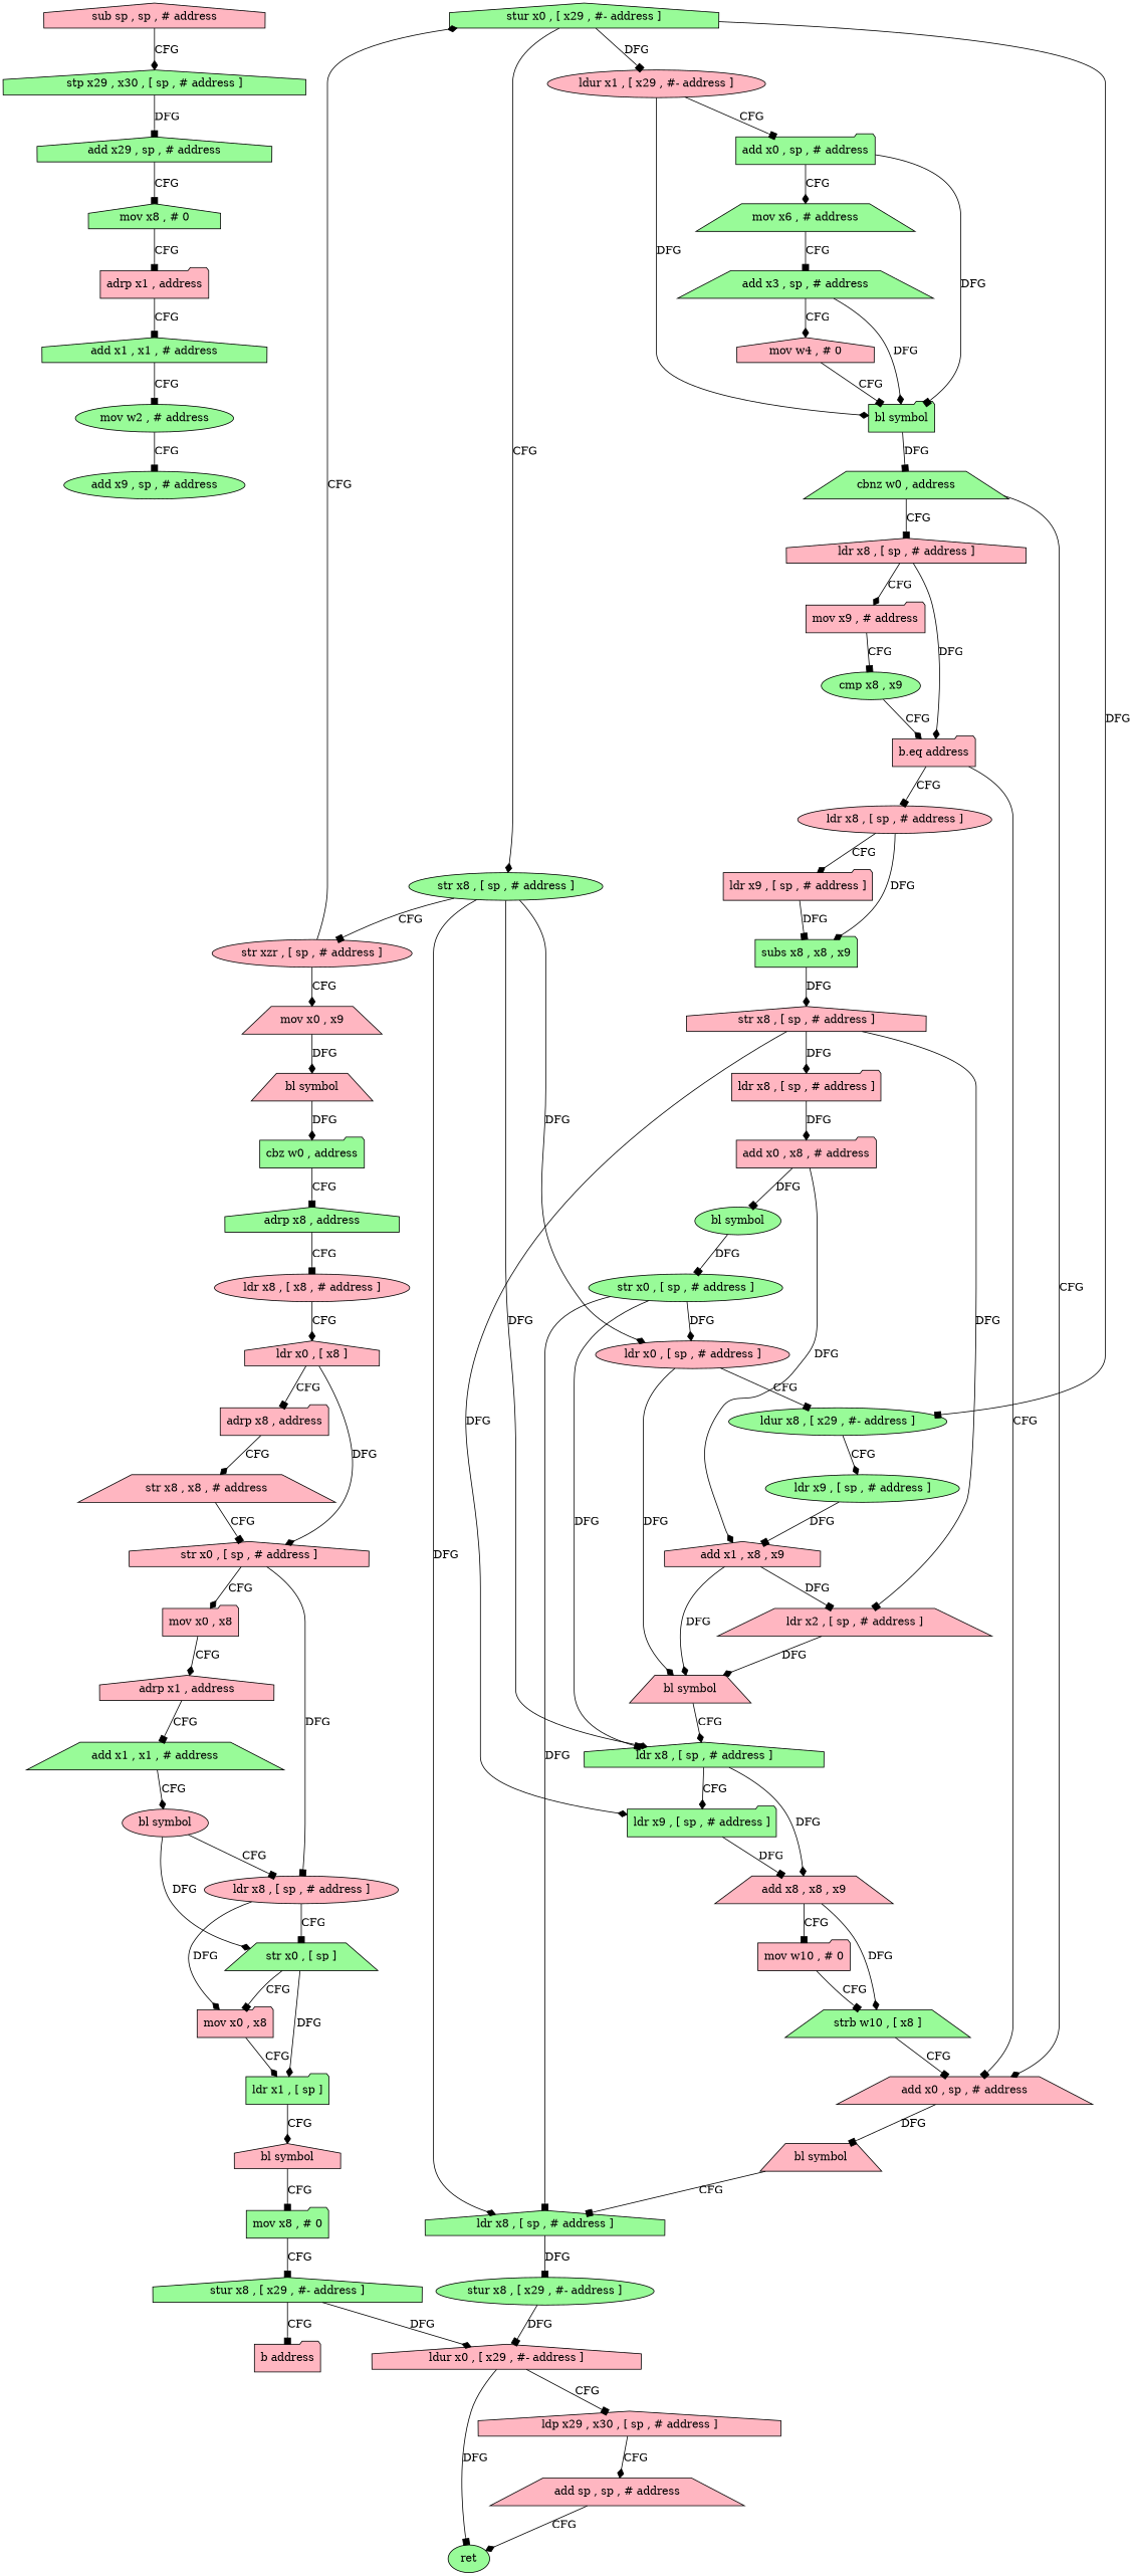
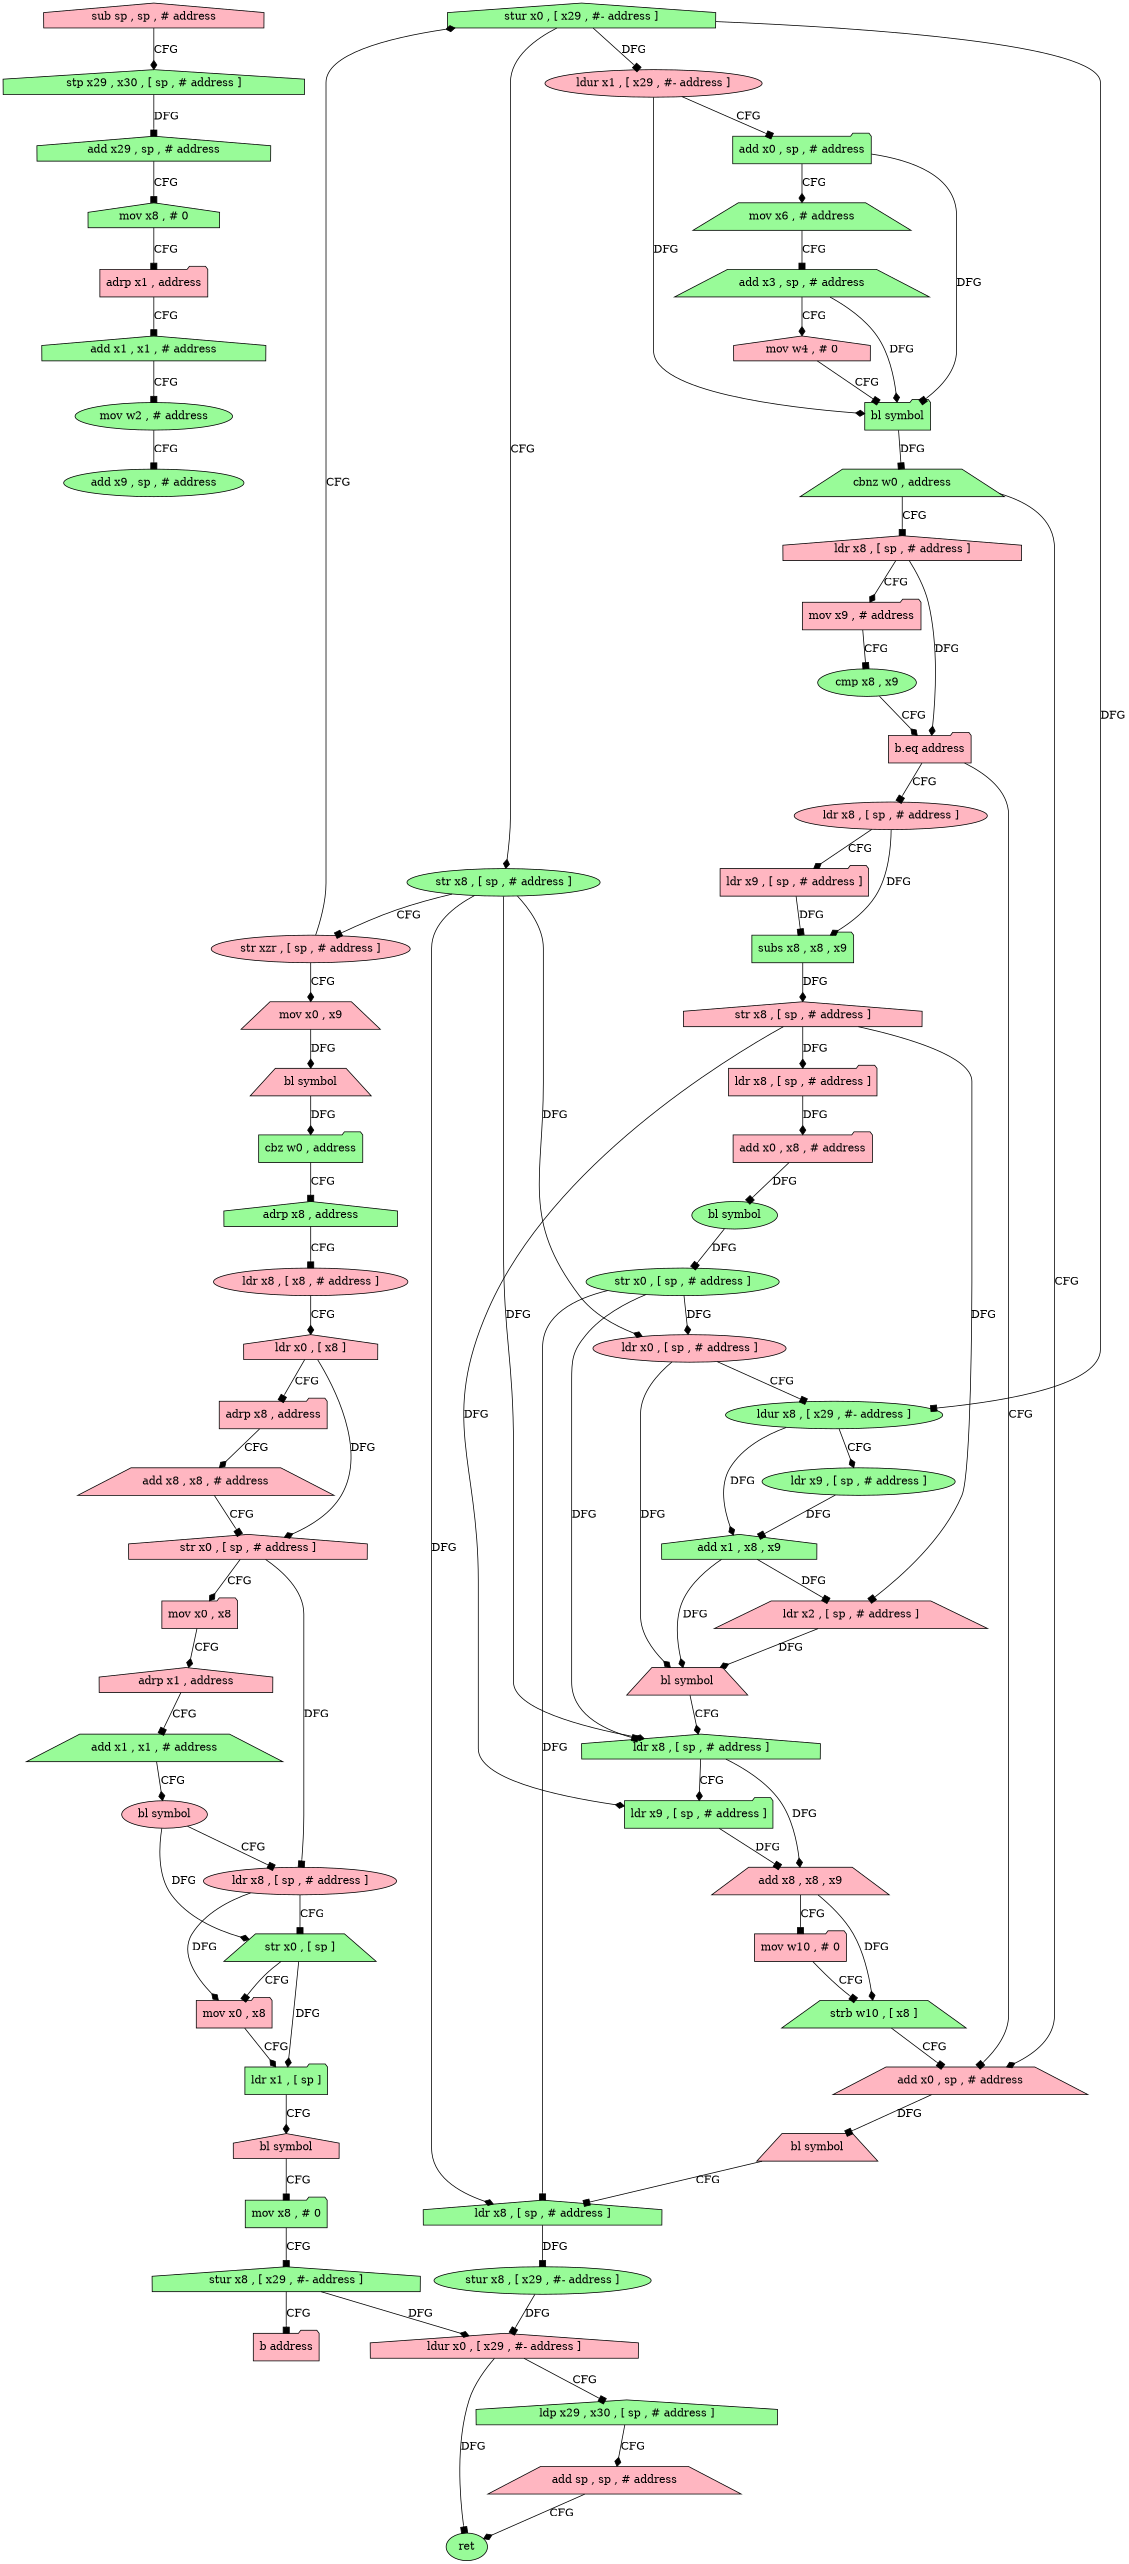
  digraph {
    node [fillcolor=lightpink shape=house style=filled]
    edge [arrowhead=box]
    n1 [label="sub sp , sp , # address"]
    n2 [fillcolor=palegreen label="stp x29 , x30 , [ sp , # address ]"]
    n3 [fillcolor=palegreen label="add x29 , sp , # address"]
    n4 [fillcolor=palegreen label="mov x8 , # 0"]
    n5 [label="adrp x1 , address" shape=folder]
    n6 [fillcolor=palegreen label="add x1 , x1 , # address"]
    n7 [fillcolor=palegreen label="mov w2 , # address" shape=ellipse]
    n8 [fillcolor=palegreen label="add x9 , sp , # address" shape=ellipse]
    n9 [fillcolor=palegreen label="stur x0 , [ x29 , #- address ]"]
    n10 [fillcolor=palegreen label="str x8 , [ sp , # address ]" shape=ellipse]
    n11 [label="ldur x1 , [ x29 , #- address ]" shape=ellipse]
    n12 [fillcolor=palegreen label="ldur x8 , [ x29 , #- address ]" shape=ellipse]
    n13 [label="str xzr , [ sp , # address ]" shape=ellipse]
    n14 [fillcolor=palegreen label="ldr x8 , [ sp , # address ]"]
    n15 [label="ldr x0 , [ sp , # address ]" shape=ellipse]
    n16 [fillcolor=palegreen label="ldr x8 , [ sp , # address ]"]
    n17 [fillcolor=palegreen label="add x0 , sp , # address" shape=folder]
    n18 [fillcolor=palegreen label="bl symbol" shape=folder]
    n19 [fillcolor=palegreen label="ldr x9 , [ sp , # address ]" shape=ellipse]
-   n20 [label="add x1 , x8 , x9"]
+   n20 [fillcolor=palegreen label="add x1 , x8 , x9"]
    n21 [label="mov x0 , x9" shape=trapezium]
    n22 [fillcolor=palegreen label="stur x8 , [ x29 , #- address ]" shape=ellipse]
    n23 [label="bl symbol" shape=trapezium]
    n24 [fillcolor=palegreen label="ldr x9 , [ sp , # address ]" shape=folder]
    n25 [label="add x8 , x8 , x9" shape=trapezium]
    n26 [label="bl symbol" shape=trapezium]
    n27 [fillcolor=palegreen label="cbz w0 , address" shape=folder]
    n28 [fillcolor=palegreen label="adrp x8 , address"]
    n29 [label="ldr x8 , [ x8 , # address ]" shape=ellipse]
    n30 [fillcolor=palegreen label="mov x6 , # address" shape=trapezium]
    n31 [fillcolor=palegreen label="cbnz w0 , address" shape=trapezium]
    n32 [label="ldr x0 , [ x8 ]"]
    n33 [fillcolor=palegreen label="add x3 , sp , # address" shape=trapezium]
    n34 [label="mov w4 , # 0"]
    n35 [label="add x0 , sp , # address" shape=trapezium]
    n36 [label="ldr x8 , [ sp , # address ]"]
    n37 [label="bl symbol" shape=trapezium]
    n38 [label="mov x9 , # address" shape=folder]
    n39 [label="b.eq address" shape=folder]
    n40 [fillcolor=palegreen label="cmp x8 , x9" shape=ellipse]
    n41 [label="ldr x8 , [ sp , # address ]" shape=ellipse]
    n42 [label="adrp x8 , address" shape=folder]
    n43 [label="str x0 , [ sp , # address ]"]
-   n44 [label="str x8 , x8 , # address" shape=trapezium]
+   n44 [label="add x8 , x8 , # address" shape=trapezium]
    n45 [label="mov x0 , x8" shape=folder]
    n46 [label="ldr x8 , [ sp , # address ]" shape=ellipse]
    n47 [label="adrp x1 , address"]
    n48 [fillcolor=palegreen label="str x0 , [ sp ]" shape=trapezium]
    n49 [label="mov x0 , x8" shape=folder]
    n50 [fillcolor=palegreen label="add x1 , x1 , # address" shape=trapezium]
    n51 [label="bl symbol" shape=ellipse]
    n52 [fillcolor=palegreen label="ldr x1 , [ sp ]" shape=folder]
    n53 [label="bl symbol"]
    n54 [fillcolor=palegreen label="mov x8 , # 0" shape=folder]
    n55 [fillcolor=palegreen label="stur x8 , [ x29 , #- address ]"]
    n56 [label="b address" shape=folder]
    n57 [label="ldur x0 , [ x29 , #- address ]"]
-   n58 [label="ldp x29 , x30 , [ sp , # address ]"]
+   n58 [fillcolor=palegreen label="ldp x29 , x30 , [ sp , # address ]"]
    n59 [fillcolor=palegreen label=ret shape=ellipse]
    n60 [label="add sp , sp , # address" shape=trapezium]
    n61 [label="ldr x9 , [ sp , # address ]" shape=folder]
    n62 [fillcolor=palegreen label="subs x8 , x8 , x9" shape=folder]
    n63 [label="str x8 , [ sp , # address ]"]
    n64 [label="ldr x8 , [ sp , # address ]" shape=folder]
    n65 [label="ldr x2 , [ sp , # address ]" shape=trapezium]
    n66 [label="add x0 , x8 , # address" shape=folder]
    n67 [fillcolor=palegreen label="bl symbol" shape=ellipse]
    n68 [fillcolor=palegreen label="str x0 , [ sp , # address ]" shape=ellipse]
    n69 [label="mov w10 , # 0" shape=folder]
    n70 [fillcolor=palegreen label="strb w10 , [ x8 ]" shape=trapezium]
    n1 -> n2 [arrowhead=diamond label=CFG]
    n2 -> n3 [label=DFG]
    n3 -> n4 [label=CFG]
    n4 -> n5 [label=CFG]
    n5 -> n6 [label=CFG]
    n6 -> n7 [label=CFG]
    n7 -> n8 [label=CFG]
    n9 -> n10 [arrowhead=diamond label=CFG]
    n9 -> n11 [label=DFG]
    n9 -> n12 [label=DFG]
    n10 -> n13 [label=CFG]
    n10 -> n14 [arrowhead=diamond label=DFG]
    n10 -> n15 [arrowhead=diamond label=DFG]
    n10 -> n16 [arrowhead=diamond label=DFG]
    n11 -> n17 [label=CFG]
    n11 -> n18 [arrowhead=diamond label=DFG]
    n12 -> n19 [arrowhead=diamond label=CFG]
-   n66 -> n20 [arrowhead=diamond label=DFG]
+   n12 -> n20 [arrowhead=diamond label=DFG]
    n13 -> n9 [arrowhead=diamond label=CFG]
    n13 -> n21 [arrowhead=diamond label=CFG]
    n14 -> n22 [label=DFG]
    n15 -> n12 [label=CFG]
    n15 -> n23 [arrowhead=diamond label=DFG]
    n16 -> n24 [arrowhead=diamond label=CFG]
    n16 -> n25 [arrowhead=diamond label=DFG]
    n17 -> n18 [label=DFG]
    n17 -> n30 [arrowhead=diamond label=CFG]
    n18 -> n31 [label=DFG]
    n19 -> n20 [label=DFG]
    n20 -> n23 [arrowhead=diamond label=DFG]
    n20 -> n65 [label=DFG]
    n21 -> n26 [arrowhead=diamond label=DFG]
    n22 -> n57 [label=DFG]
    n23 -> n16 [arrowhead=diamond label=CFG]
    n24 -> n25 [label=DFG]
    n25 -> n69 [label=CFG]
    n25 -> n70 [arrowhead=diamond label=DFG]
    n26 -> n27 [arrowhead=diamond label=DFG]
    n27 -> n28 [label=CFG]
    n28 -> n29 [label=CFG]
    n29 -> n32 [arrowhead=diamond label=CFG]
    n30 -> n33 [label=CFG]
    n31 -> n35 [arrowhead=diamond label=CFG]
    n31 -> n36 [label=CFG]
    n32 -> n42 [label=CFG]
    n32 -> n43 [arrowhead=diamond label=DFG]
    n33 -> n18 [arrowhead=diamond label=DFG]
    n33 -> n34 [arrowhead=diamond label=CFG]
    n34 -> n18 [label=CFG]
    n35 -> n37 [label=DFG]
    n36 -> n38 [arrowhead=diamond label=CFG]
    n36 -> n39 [arrowhead=diamond label=DFG]
    n37 -> n14 [label=CFG]
    n38 -> n40 [label=CFG]
    n39 -> n35 [label=CFG]
    n39 -> n41 [label=CFG]
    n40 -> n39 [arrowhead=diamond label=CFG]
    n41 -> n61 [arrowhead=diamond label=CFG]
    n41 -> n62 [arrowhead=diamond label=DFG]
    n42 -> n44 [arrowhead=diamond label=CFG]
    n43 -> n45 [arrowhead=diamond label=CFG]
    n43 -> n46 [label=DFG]
    n44 -> n43 [label=CFG]
    n45 -> n47 [arrowhead=diamond label=CFG]
    n46 -> n48 [label=CFG]
    n46 -> n49 [arrowhead=diamond label=DFG]
    n47 -> n50 [label=CFG]
    n48 -> n49 [label=CFG]
    n48 -> n52 [arrowhead=diamond label=DFG]
    n49 -> n52 [arrowhead=diamond label=CFG]
    n50 -> n51 [arrowhead=diamond label=CFG]
    n51 -> n46 [label=CFG]
    n51 -> n48 [arrowhead=diamond label=DFG]
    n52 -> n53 [arrowhead=diamond label=CFG]
    n53 -> n54 [label=CFG]
    n54 -> n55 [label=CFG]
    n55 -> n56 [label=CFG]
    n55 -> n57 [arrowhead=diamond label=DFG]
    n57 -> n58 [label=CFG]
    n57 -> n59 [label=DFG]
    n58 -> n60 [arrowhead=diamond label=CFG]
    n60 -> n59 [arrowhead=diamond label=CFG]
    n61 -> n62 [label=DFG]
    n62 -> n63 [arrowhead=diamond label=DFG]
    n63 -> n24 [arrowhead=diamond label=DFG]
    n63 -> n64 [arrowhead=diamond label=DFG]
    n63 -> n65 [label=DFG]
    n64 -> n66 [arrowhead=diamond label=DFG]
    n65 -> n23 [arrowhead=diamond label=DFG]
    n66 -> n67 [label=DFG]
    n67 -> n68 [label=DFG]
    n68 -> n14 [label=DFG]
    n68 -> n15 [arrowhead=diamond label=DFG]
    n68 -> n16 [label=DFG]
    n69 -> n70 [label=CFG]
    n70 -> n35 [label=CFG]
  }
